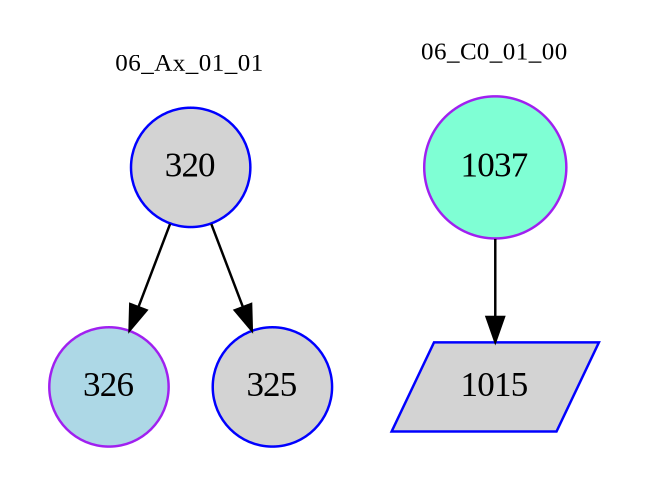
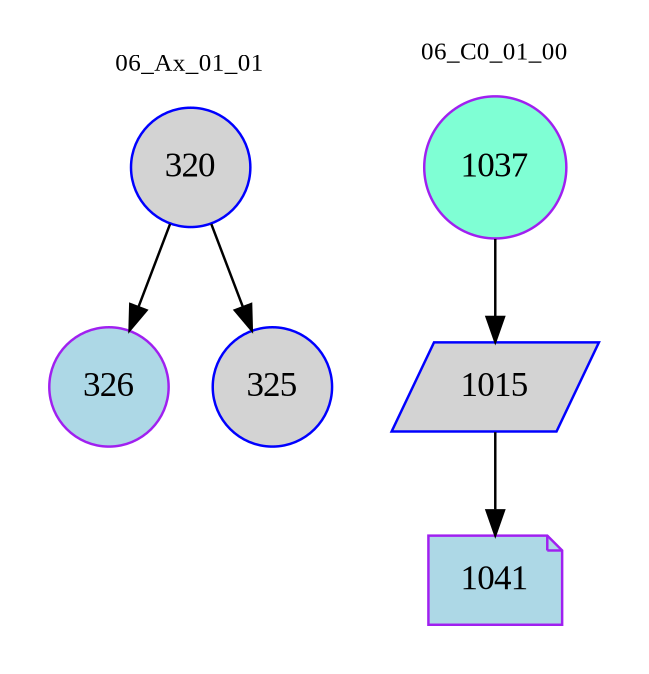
  digraph {
    fontname="Liberation Serif"
    node [color=purple fillcolor=lightgrey fontname="Liberation Serif" shape=circle style=filled]
    edge [color=black fontname="Liberation Serif"]
    n1 [fillcolor=lightblue label=326]
    n2 [color=blue label=320]
    n3 [color=blue label=325]
    n4 [fillcolor=aquamarine label=1037]
    n5 [color=blue label=1015 shape=parallelogram]
+   n6 [fillcolor=lightblue label=1041 shape=note]
    subgraph cluster_1 {
      color=white
      fontsize=10
      label="06_Ax_01_01"
      n1
      n2
      n3
    }
    subgraph cluster_2 {
      color=white
      fontsize=10
      label="06_C0_01_00"
      n4
      n5
+     n6
    }
    n2 -> n1
    n2 -> n3
    n4 -> n5
+   n5 -> n6
  }
